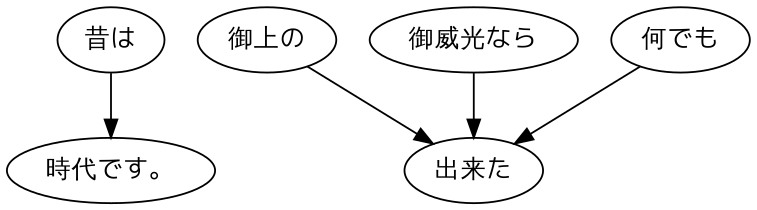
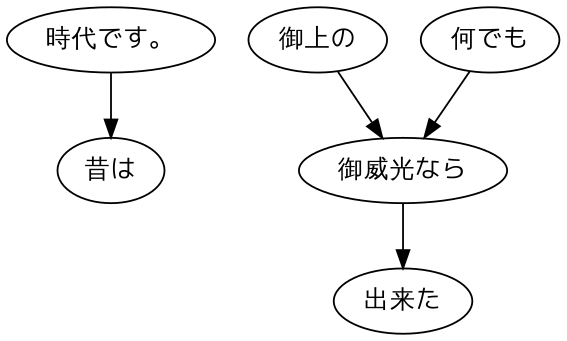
  digraph {
    fontname="Liberation Mono"
    node [fontname="Liberation Mono"]
    edge [fontname="Liberation Mono"]
    n1 [label="昔は"]
    n2 [label="時代です。"]
    n3 [label="御上の"]
    n4 [label="御威光なら"]
    n5 [label="出来た"]
    n6 [label="何でも"]
-   n1 -> n2
-   n3 -> n5
+   n2 -> n1
+   n3 -> n4
    n4 -> n5
-   n6 -> n5
+   n6 -> n4
  }
